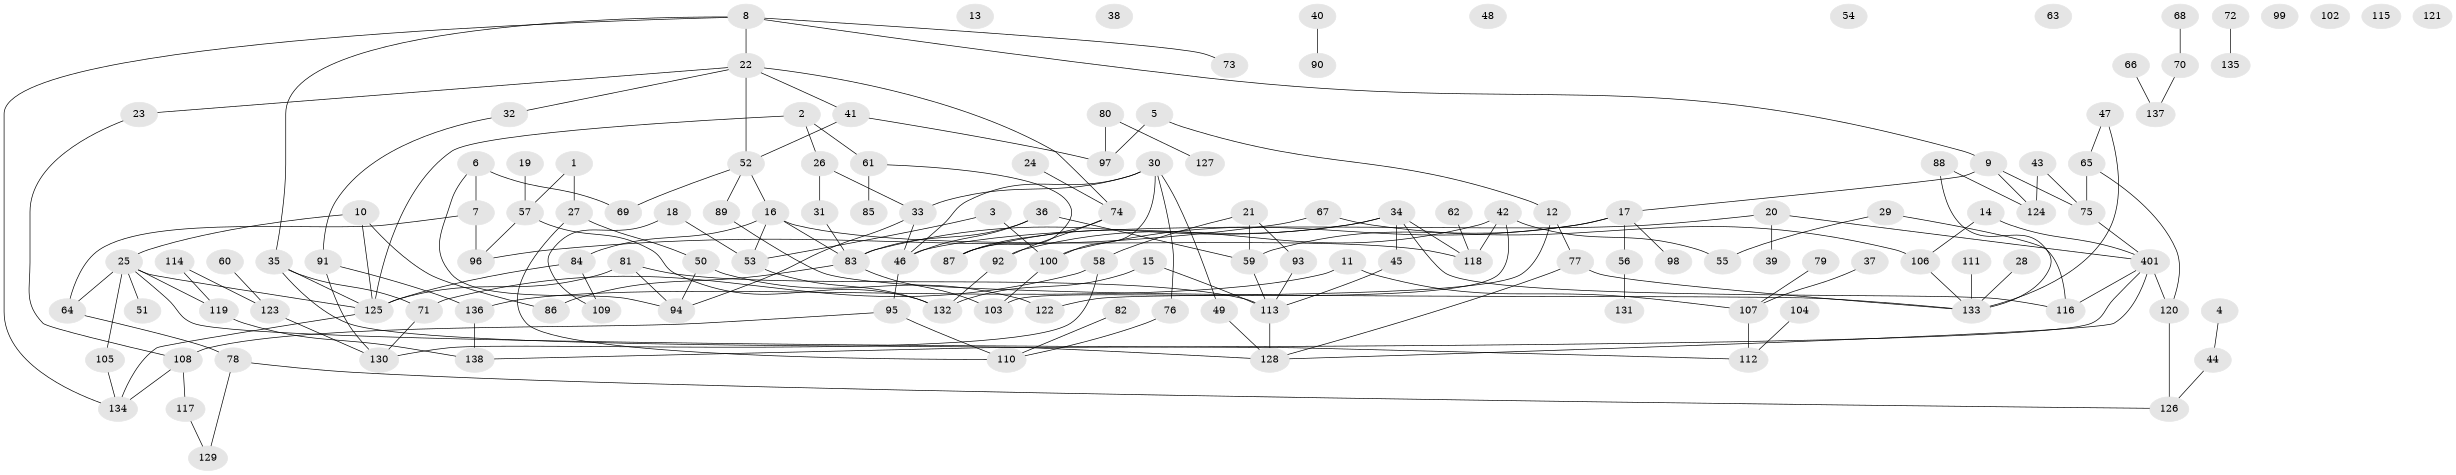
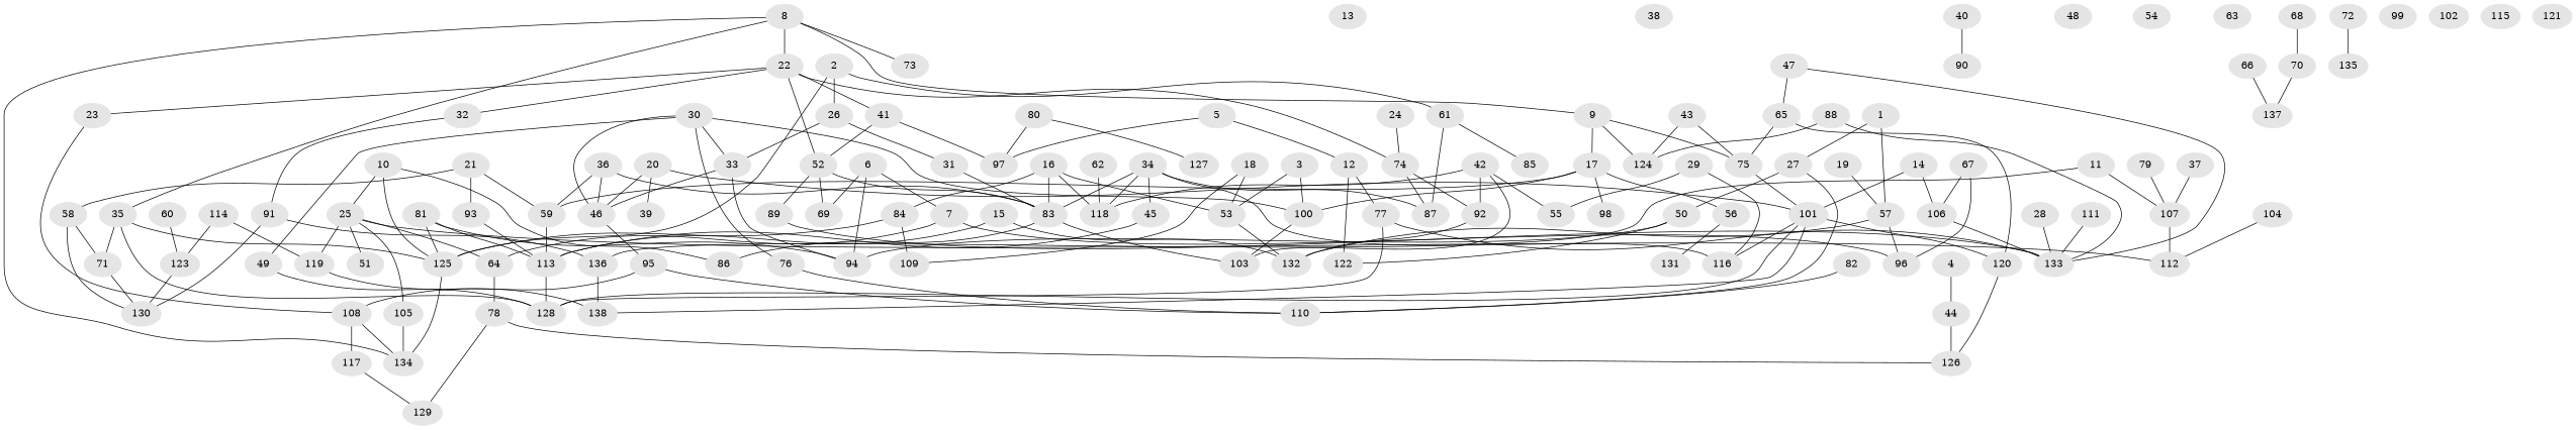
  graph {
    node [color=gray90 style=filled]
    1
    27
    57
    50
    110
    96
    132
    2
    26
    61
    125
    31
    33
    87
    85
    134
    3
    53
    100
    103
    4
    44
    126
    5
    12
    97
    77
    122
    6
    7
    69
    94
    64
    78
    8
    9
    22
    35
    73
    17
    75
    124
    23
    32
    41
    52
    74
    128
    71
    56
    59
    98
-   101 [label=401]
+   101
    10
    25
    86
    51
    105
    112
    119
    11
    107
    136
    138
    133
    13
    14
    106
    116
    120
    15
    113
    16
    83
    84
    118
    109
    131
    18
    19
    20
    39
    46
    95
    21
    58
    93
    130
    108
    91
    89
    92
    117
    24
    28
    29
    55
    30
    49
    76
    34
    45
    36
    37
    38
    40
    90
    42
    43
    47
    65
    48
    54
    60
    123
    62
    63
    129
    66
    137
    67
    68
    70
    72
    135
    79
    80
    127
    81
    82
    88
    99
    102
    104
    111
    114
    115
    121
    1 -- 27
    1 -- 57
    27 -- 50
    27 -- 110
    57 -- 96
    57 -- 132
    50 -- 122
    50 -- 94
    2 -- 26
    2 -- 61
    2 -- 125
    26 -- 31
    26 -- 33
    61 -- 87
    61 -- 85
    125 -- 134
    31 -- 83
    33 -- 94
    33 -- 46
    3 -- 53
    3 -- 100
    53 -- 132
    100 -- 103
    4 -- 44
    44 -- 126
    5 -- 12
    5 -- 97
    12 -- 77
    12 -- 122
    77 -- 128
    77 -- 133
    6 -- 7
    6 -- 69
    6 -- 94
    7 -- 96
    7 -- 64
    64 -- 78
    78 -- 126
    78 -- 129
    8 -- 134
    8 -- 9
    8 -- 22
    8 -- 35
    8 -- 73
    9 -- 17
    9 -- 75
    9 -- 124
    22 -- 23
    22 -- 32
    22 -- 41
    22 -- 52
    22 -- 74
    35 -- 125
    35 -- 128
    35 -- 71
    17 -- 100
    17 -- 56
    17 -- 59
    17 -- 98
    75 -- 101
    23 -- 108
    32 -- 91
    41 -- 97
    41 -- 52
    52 -- 69
-   52 -- 16
+   52 -- 83
    52 -- 89
    74 -- 87
    74 -- 92
    71 -- 130
    56 -- 131
    59 -- 113
    101 -- 128
    101 -- 138
    101 -- 116
    101 -- 120
    10 -- 125
    10 -- 25
    10 -- 86
-   25 -- 125
    25 -- 64
    25 -- 51
    25 -- 105
    25 -- 112
    25 -- 119
    105 -- 134
    119 -- 138
    11 -- 107
    11 -- 136
    107 -- 112
    136 -- 138
    14 -- 101
    14 -- 106
    106 -- 133
    120 -- 126
    15 -- 132
    15 -- 113
    113 -- 128
    16 -- 53
    16 -- 83
    16 -- 84
    16 -- 118
    83 -- 103
    83 -- 86
    84 -- 125
    84 -- 109
    18 -- 53
    18 -- 109
    19 -- 57
    20 -- 101
    20 -- 39
    20 -- 46
    46 -- 95
    95 -- 110
    95 -- 108
    21 -- 59
    21 -- 58
    21 -- 93
    58 -- 71
    58 -- 130
    93 -- 113
    108 -- 134
    108 -- 117
    91 -- 136
    91 -- 130
    89 -- 133
    92 -- 132
    117 -- 129
    24 -- 74
    28 -- 133
    29 -- 116
    29 -- 55
    30 -- 33
    30 -- 100
    30 -- 46
    30 -- 49
    30 -- 76
    49 -- 128
    76 -- 110
    34 -- 87
    34 -- 116
    34 -- 83
    34 -- 118
    34 -- 45
    45 -- 113
    36 -- 59
    36 -- 83
    36 -- 46
    37 -- 107
    40 -- 90
    42 -- 103
    42 -- 118
    42 -- 92
    42 -- 55
    43 -- 75
    43 -- 124
    47 -- 133
    47 -- 65
    65 -- 75
    65 -- 120
    60 -- 123
    123 -- 130
    62 -- 118
    66 -- 137
    67 -- 96
    67 -- 106
    68 -- 70
    70 -- 137
    72 -- 135
    79 -- 107
    80 -- 97
    80 -- 127
    81 -- 125
    81 -- 94
    81 -- 113
    82 -- 110
    88 -- 124
    88 -- 133
    104 -- 112
    111 -- 133
    114 -- 119
    114 -- 123
  }
